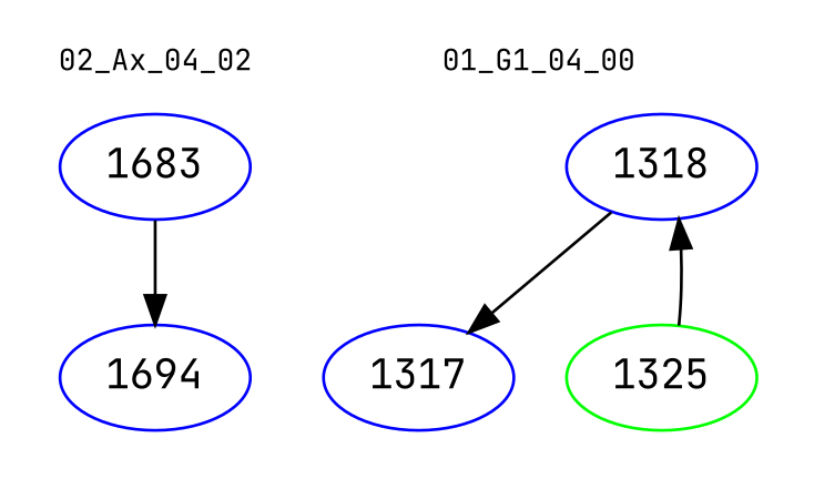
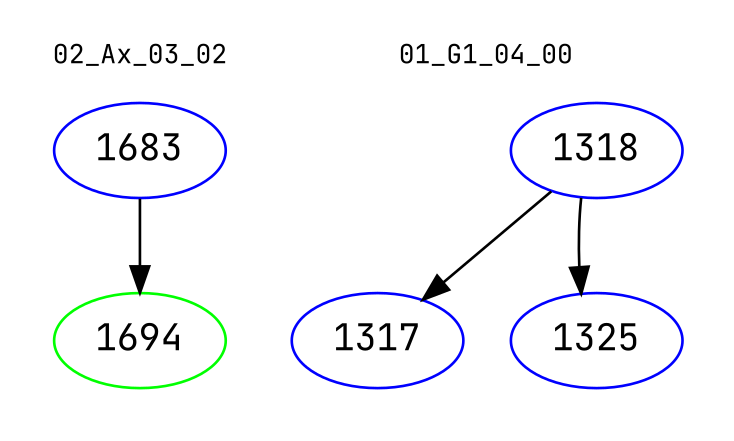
  digraph {
    fontname="JetBrains Mono"
    node [color=blue fontname="JetBrains Mono"]
    edge [color=black fontname="JetBrains Mono"]
    n1 [label=1683]
-   n2 [label=1694]
+   n2 [color=green label=1694]
    n3 [label=1318]
    n4 [label=1317]
-   n5 [color=green label=1325]
+   n5 [label=1325]
    subgraph cluster_1 {
      color=white
      fontsize=10
-     label="02_Ax_04_02"
+     label="02_Ax_03_02"
      n1
      n2
    }
    subgraph cluster_2 {
      color=white
      fontsize=10
      label="01_G1_04_00"
      n3
      n4
      n5
    }
    n1 -> n2
    n3 -> n4
-   n5 -> n3
+   n3 -> n5
  }
